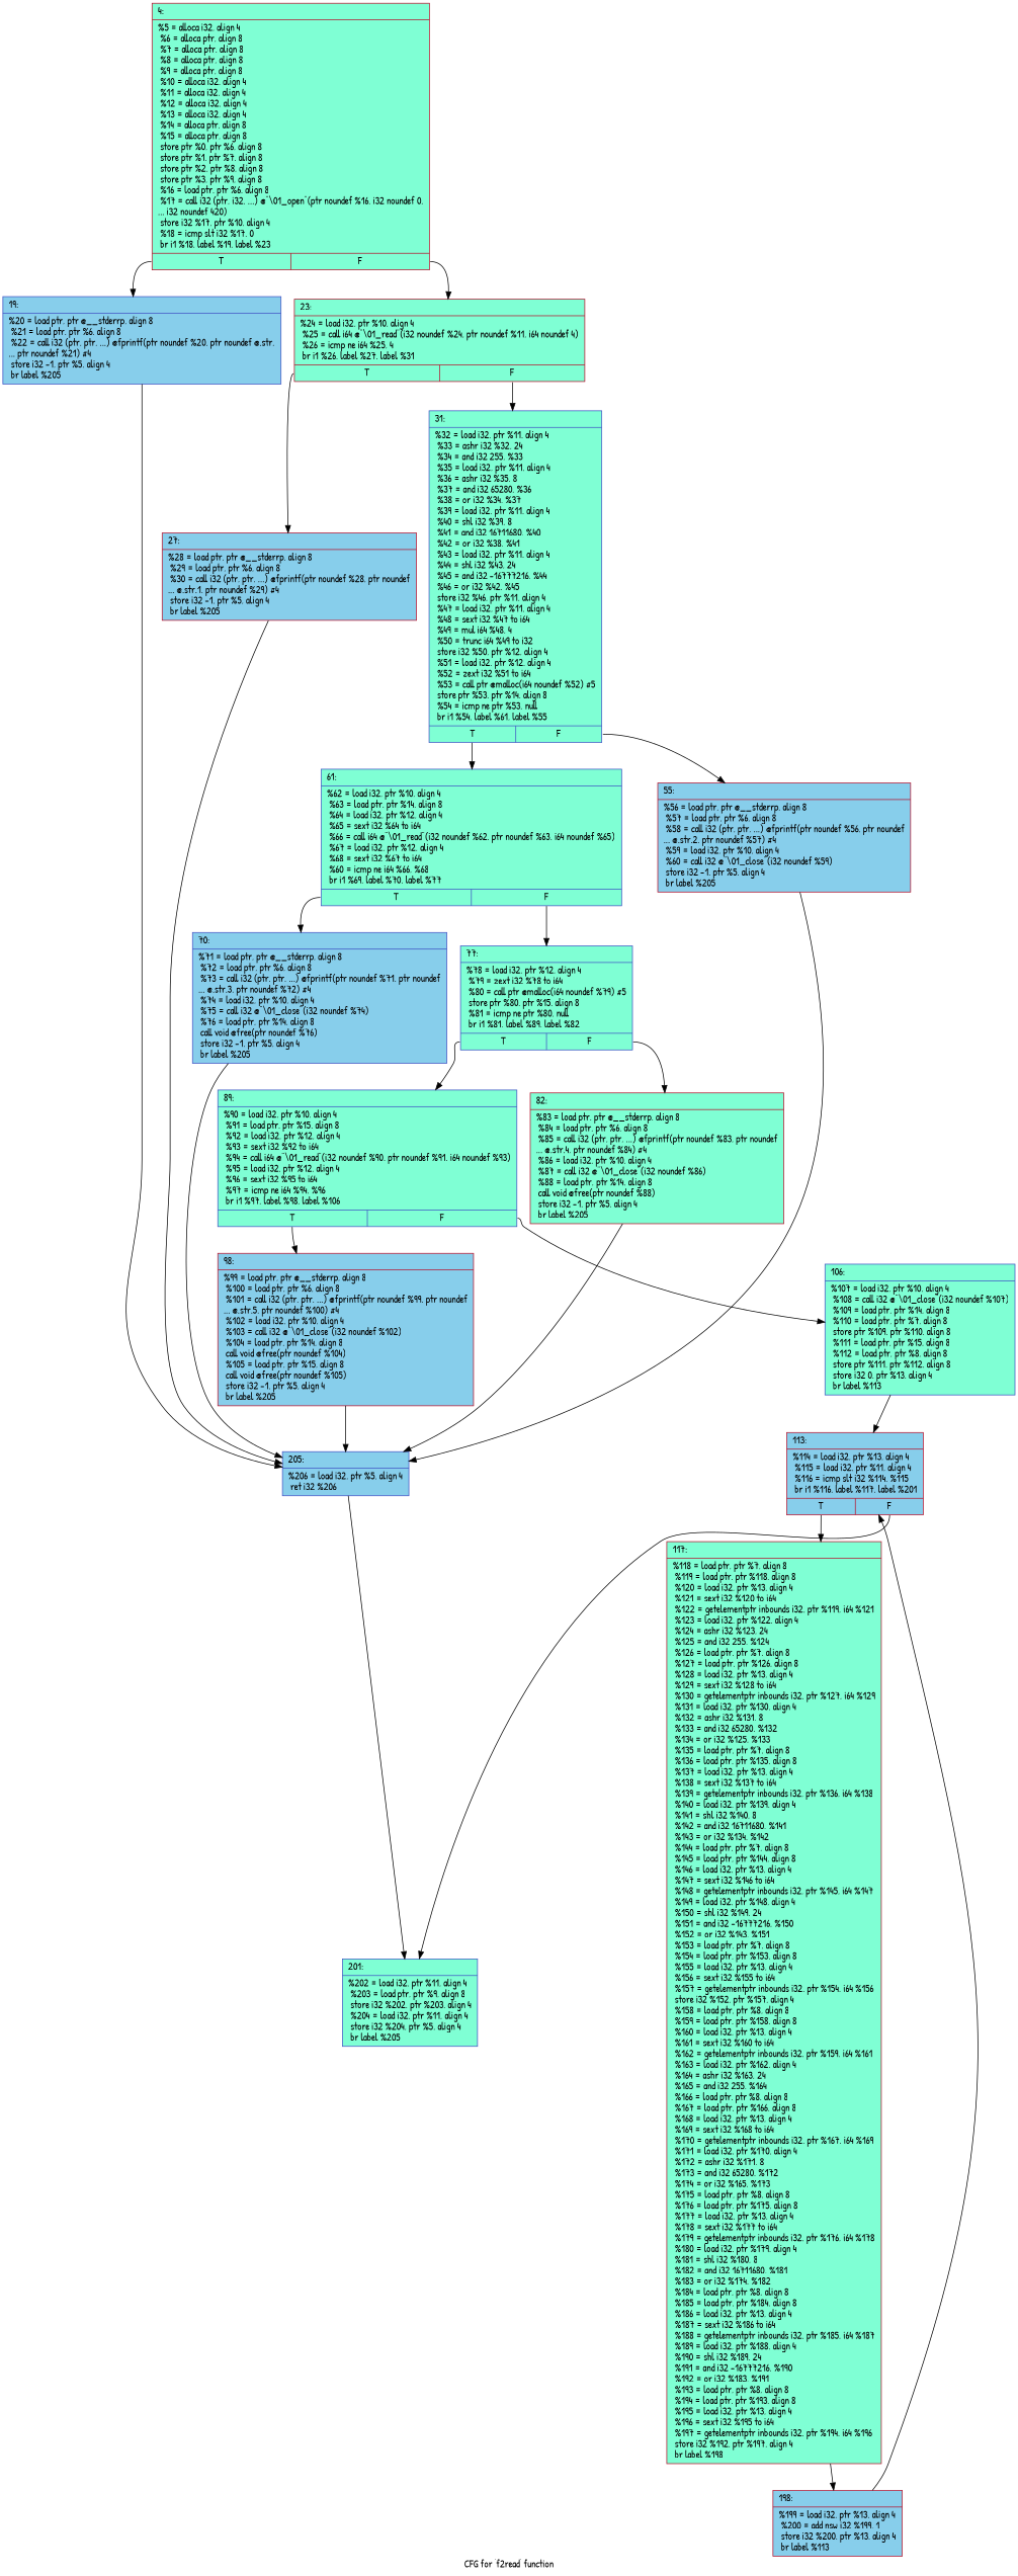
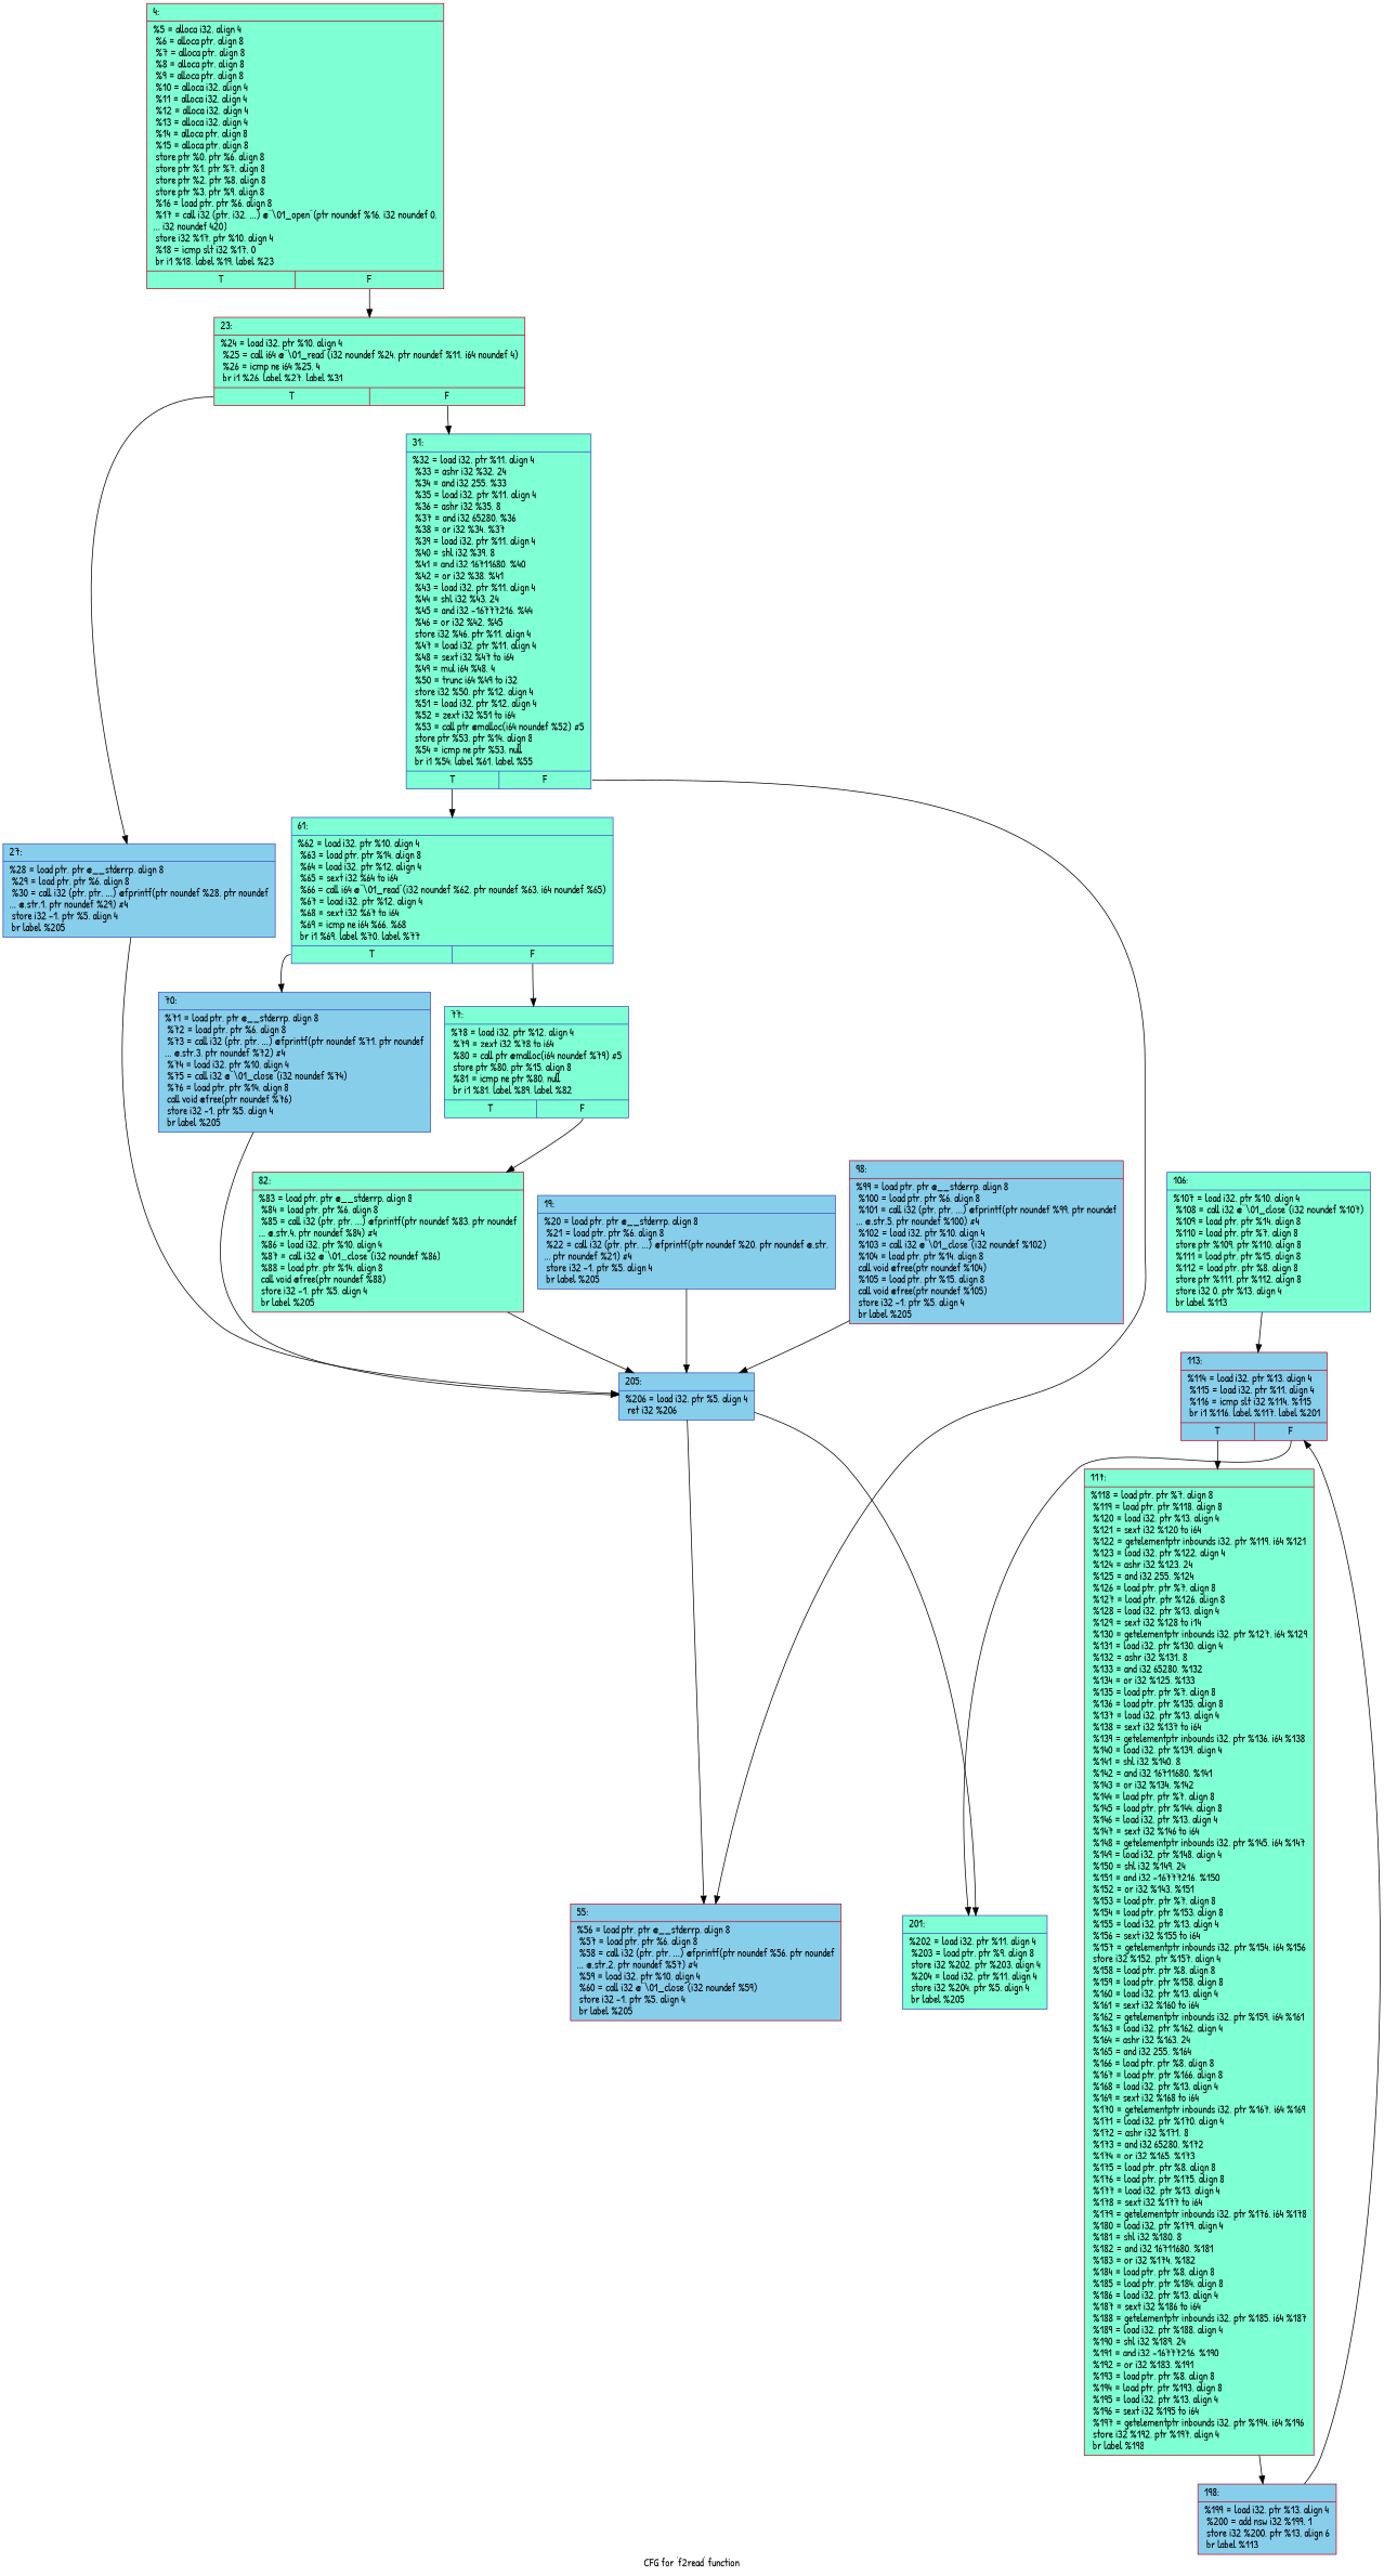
  digraph {
    fontname="Patrick Hand"
    label="CFG for 'f2read' function"
    node [color="#3d50c3ff" fillcolor=aquamarine fontname="Patrick Hand" shape=record style=filled]
    edge [fontname="Patrick Hand"]
    n1 [color="#b70d28ff" label="{4:\l|  %5 = alloca i32, align 4\l  %6 = alloca ptr, align 8\l  %7 = alloca ptr, align 8\l  %8 = alloca ptr, align 8\l  %9 = alloca ptr, align 8\l  %10 = alloca i32, align 4\l  %11 = alloca i32, align 4\l  %12 = alloca i32, align 4\l  %13 = alloca i32, align 4\l  %14 = alloca ptr, align 8\l  %15 = alloca ptr, align 8\l  store ptr %0, ptr %6, align 8\l  store ptr %1, ptr %7, align 8\l  store ptr %2, ptr %8, align 8\l  store ptr %3, ptr %9, align 8\l  %16 = load ptr, ptr %6, align 8\l  %17 = call i32 (ptr, i32, ...) @\"\\01_open\"(ptr noundef %16, i32 noundef 0,\l... i32 noundef 420)\l  store i32 %17, ptr %10, align 4\l  %18 = icmp slt i32 %17, 0\l  br i1 %18, label %19, label %23\l|{<s0>T|<s1>F}}"]
    n2 [fillcolor=skyblue label="{19:\l|  %20 = load ptr, ptr @__stderrp, align 8\l  %21 = load ptr, ptr %6, align 8\l  %22 = call i32 (ptr, ptr, ...) @fprintf(ptr noundef %20, ptr noundef @.str,\l... ptr noundef %21) #4\l  store i32 -1, ptr %5, align 4\l  br label %205\l}"]
    n3 [color="#b70d28ff" label="{23:\l|  %24 = load i32, ptr %10, align 4\l  %25 = call i64 @\"\\01_read\"(i32 noundef %24, ptr noundef %11, i64 noundef 4)\l  %26 = icmp ne i64 %25, 4\l  br i1 %26, label %27, label %31\l|{<s0>T|<s1>F}}"]
    n4 [fillcolor=skyblue label="{205:\l|  %206 = load i32, ptr %5, align 4\l  ret i32 %206\l}"]
-   n5 [color="#b70d28ff" fillcolor=skyblue label="{27:\l|  %28 = load ptr, ptr @__stderrp, align 8\l  %29 = load ptr, ptr %6, align 8\l  %30 = call i32 (ptr, ptr, ...) @fprintf(ptr noundef %28, ptr noundef\l... @.str.1, ptr noundef %29) #4\l  store i32 -1, ptr %5, align 4\l  br label %205\l}"]
+   n5 [fillcolor=skyblue label="{27:\l|  %28 = load ptr, ptr @__stderrp, align 8\l  %29 = load ptr, ptr %6, align 8\l  %30 = call i32 (ptr, ptr, ...) @fprintf(ptr noundef %28, ptr noundef\l... @.str.1, ptr noundef %29) #4\l  store i32 -1, ptr %5, align 4\l  br label %205\l}"]
    n6 [label="{31:\l|  %32 = load i32, ptr %11, align 4\l  %33 = ashr i32 %32, 24\l  %34 = and i32 255, %33\l  %35 = load i32, ptr %11, align 4\l  %36 = ashr i32 %35, 8\l  %37 = and i32 65280, %36\l  %38 = or i32 %34, %37\l  %39 = load i32, ptr %11, align 4\l  %40 = shl i32 %39, 8\l  %41 = and i32 16711680, %40\l  %42 = or i32 %38, %41\l  %43 = load i32, ptr %11, align 4\l  %44 = shl i32 %43, 24\l  %45 = and i32 -16777216, %44\l  %46 = or i32 %42, %45\l  store i32 %46, ptr %11, align 4\l  %47 = load i32, ptr %11, align 4\l  %48 = sext i32 %47 to i64\l  %49 = mul i64 %48, 4\l  %50 = trunc i64 %49 to i32\l  store i32 %50, ptr %12, align 4\l  %51 = load i32, ptr %12, align 4\l  %52 = zext i32 %51 to i64\l  %53 = call ptr @malloc(i64 noundef %52) #5\l  store ptr %53, ptr %14, align 8\l  %54 = icmp ne ptr %53, null\l  br i1 %54, label %61, label %55\l|{<s0>T|<s1>F}}"]
    n7 [label="{201:\l|  %202 = load i32, ptr %11, align 4\l  %203 = load ptr, ptr %9, align 8\l  store i32 %202, ptr %203, align 4\l  %204 = load i32, ptr %11, align 4\l  store i32 %204, ptr %5, align 4\l  br label %205\l}"]
-   n8 [label="{61:\l|  %62 = load i32, ptr %10, align 4\l  %63 = load ptr, ptr %14, align 8\l  %64 = load i32, ptr %12, align 4\l  %65 = sext i32 %64 to i64\l  %66 = call i64 @\"\\01_read\"(i32 noundef %62, ptr noundef %63, i64 noundef %65)\l  %67 = load i32, ptr %12, align 4\l  %68 = sext i32 %67 to i64\l  %60 = icmp ne i64 %66, %68\l  br i1 %69, label %70, label %77\l|{<s0>T|<s1>F}}"]
+   n8 [label="{61:\l|  %62 = load i32, ptr %10, align 4\l  %63 = load ptr, ptr %14, align 8\l  %64 = load i32, ptr %12, align 4\l  %65 = sext i32 %64 to i64\l  %66 = call i64 @\"\\01_read\"(i32 noundef %62, ptr noundef %63, i64 noundef %65)\l  %67 = load i32, ptr %12, align 4\l  %68 = sext i32 %67 to i64\l  %69 = icmp ne i64 %66, %68\l  br i1 %69, label %70, label %77\l|{<s0>T|<s1>F}}"]
    n9 [color="#b70d28ff" fillcolor=skyblue label="{55:\l|  %56 = load ptr, ptr @__stderrp, align 8\l  %57 = load ptr, ptr %6, align 8\l  %58 = call i32 (ptr, ptr, ...) @fprintf(ptr noundef %56, ptr noundef\l... @.str.2, ptr noundef %57) #4\l  %59 = load i32, ptr %10, align 4\l  %60 = call i32 @\"\\01_close\"(i32 noundef %59)\l  store i32 -1, ptr %5, align 4\l  br label %205\l}"]
    n10 [fillcolor=skyblue label="{70:\l|  %71 = load ptr, ptr @__stderrp, align 8\l  %72 = load ptr, ptr %6, align 8\l  %73 = call i32 (ptr, ptr, ...) @fprintf(ptr noundef %71, ptr noundef\l... @.str.3, ptr noundef %72) #4\l  %74 = load i32, ptr %10, align 4\l  %75 = call i32 @\"\\01_close\"(i32 noundef %74)\l  %76 = load ptr, ptr %14, align 8\l  call void @free(ptr noundef %76)\l  store i32 -1, ptr %5, align 4\l  br label %205\l}"]
    n11 [label="{77:\l|  %78 = load i32, ptr %12, align 4\l  %79 = zext i32 %78 to i64\l  %80 = call ptr @malloc(i64 noundef %79) #5\l  store ptr %80, ptr %15, align 8\l  %81 = icmp ne ptr %80, null\l  br i1 %81, label %89, label %82\l|{<s0>T|<s1>F}}"]
-   n12 [label="{89:\l|  %90 = load i32, ptr %10, align 4\l  %91 = load ptr, ptr %15, align 8\l  %92 = load i32, ptr %12, align 4\l  %93 = sext i32 %92 to i64\l  %94 = call i64 @\"\\01_read\"(i32 noundef %90, ptr noundef %91, i64 noundef %93)\l  %95 = load i32, ptr %12, align 4\l  %96 = sext i32 %95 to i64\l  %97 = icmp ne i64 %94, %96\l  br i1 %97, label %98, label %106\l|{<s0>T|<s1>F}}"]
    n13 [color="#b70d28ff" label="{82:\l|  %83 = load ptr, ptr @__stderrp, align 8\l  %84 = load ptr, ptr %6, align 8\l  %85 = call i32 (ptr, ptr, ...) @fprintf(ptr noundef %83, ptr noundef\l... @.str.4, ptr noundef %84) #4\l  %86 = load i32, ptr %10, align 4\l  %87 = call i32 @\"\\01_close\"(i32 noundef %86)\l  %88 = load ptr, ptr %14, align 8\l  call void @free(ptr noundef %88)\l  store i32 -1, ptr %5, align 4\l  br label %205\l}"]
    n14 [color="#b70d28ff" fillcolor=skyblue label="{98:\l|  %99 = load ptr, ptr @__stderrp, align 8\l  %100 = load ptr, ptr %6, align 8\l  %101 = call i32 (ptr, ptr, ...) @fprintf(ptr noundef %99, ptr noundef\l... @.str.5, ptr noundef %100) #4\l  %102 = load i32, ptr %10, align 4\l  %103 = call i32 @\"\\01_close\"(i32 noundef %102)\l  %104 = load ptr, ptr %14, align 8\l  call void @free(ptr noundef %104)\l  %105 = load ptr, ptr %15, align 8\l  call void @free(ptr noundef %105)\l  store i32 -1, ptr %5, align 4\l  br label %205\l}"]
    n15 [label="{106:\l|  %107 = load i32, ptr %10, align 4\l  %108 = call i32 @\"\\01_close\"(i32 noundef %107)\l  %109 = load ptr, ptr %14, align 8\l  %110 = load ptr, ptr %7, align 8\l  store ptr %109, ptr %110, align 8\l  %111 = load ptr, ptr %15, align 8\l  %112 = load ptr, ptr %8, align 8\l  store ptr %111, ptr %112, align 8\l  store i32 0, ptr %13, align 4\l  br label %113\l}"]
    n16 [color="#b70d28ff" fillcolor=skyblue label="{113:\l|  %114 = load i32, ptr %13, align 4\l  %115 = load i32, ptr %11, align 4\l  %116 = icmp slt i32 %114, %115\l  br i1 %116, label %117, label %201\l|{<s0>T|<s1>F}}"]
-   n17 [color="#b70d28ff" label="{117:\l|  %118 = load ptr, ptr %7, align 8\l  %119 = load ptr, ptr %118, align 8\l  %120 = load i32, ptr %13, align 4\l  %121 = sext i32 %120 to i64\l  %122 = getelementptr inbounds i32, ptr %119, i64 %121\l  %123 = load i32, ptr %122, align 4\l  %124 = ashr i32 %123, 24\l  %125 = and i32 255, %124\l  %126 = load ptr, ptr %7, align 8\l  %127 = load ptr, ptr %126, align 8\l  %128 = load i32, ptr %13, align 4\l  %129 = sext i32 %128 to i64\l  %130 = getelementptr inbounds i32, ptr %127, i64 %129\l  %131 = load i32, ptr %130, align 4\l  %132 = ashr i32 %131, 8\l  %133 = and i32 65280, %132\l  %134 = or i32 %125, %133\l  %135 = load ptr, ptr %7, align 8\l  %136 = load ptr, ptr %135, align 8\l  %137 = load i32, ptr %13, align 4\l  %138 = sext i32 %137 to i64\l  %139 = getelementptr inbounds i32, ptr %136, i64 %138\l  %140 = load i32, ptr %139, align 4\l  %141 = shl i32 %140, 8\l  %142 = and i32 16711680, %141\l  %143 = or i32 %134, %142\l  %144 = load ptr, ptr %7, align 8\l  %145 = load ptr, ptr %144, align 8\l  %146 = load i32, ptr %13, align 4\l  %147 = sext i32 %146 to i64\l  %148 = getelementptr inbounds i32, ptr %145, i64 %147\l  %149 = load i32, ptr %148, align 4\l  %150 = shl i32 %149, 24\l  %151 = and i32 -16777216, %150\l  %152 = or i32 %143, %151\l  %153 = load ptr, ptr %7, align 8\l  %154 = load ptr, ptr %153, align 8\l  %155 = load i32, ptr %13, align 4\l  %156 = sext i32 %155 to i64\l  %157 = getelementptr inbounds i32, ptr %154, i64 %156\l  store i32 %152, ptr %157, align 4\l  %158 = load ptr, ptr %8, align 8\l  %159 = load ptr, ptr %158, align 8\l  %160 = load i32, ptr %13, align 4\l  %161 = sext i32 %160 to i64\l  %162 = getelementptr inbounds i32, ptr %159, i64 %161\l  %163 = load i32, ptr %162, align 4\l  %164 = ashr i32 %163, 24\l  %165 = and i32 255, %164\l  %166 = load ptr, ptr %8, align 8\l  %167 = load ptr, ptr %166, align 8\l  %168 = load i32, ptr %13, align 4\l  %169 = sext i32 %168 to i64\l  %170 = getelementptr inbounds i32, ptr %167, i64 %169\l  %171 = load i32, ptr %170, align 4\l  %172 = ashr i32 %171, 8\l  %173 = and i32 65280, %172\l  %174 = or i32 %165, %173\l  %175 = load ptr, ptr %8, align 8\l  %176 = load ptr, ptr %175, align 8\l  %177 = load i32, ptr %13, align 4\l  %178 = sext i32 %177 to i64\l  %179 = getelementptr inbounds i32, ptr %176, i64 %178\l  %180 = load i32, ptr %179, align 4\l  %181 = shl i32 %180, 8\l  %182 = and i32 16711680, %181\l  %183 = or i32 %174, %182\l  %184 = load ptr, ptr %8, align 8\l  %185 = load ptr, ptr %184, align 8\l  %186 = load i32, ptr %13, align 4\l  %187 = sext i32 %186 to i64\l  %188 = getelementptr inbounds i32, ptr %185, i64 %187\l  %189 = load i32, ptr %188, align 4\l  %190 = shl i32 %189, 24\l  %191 = and i32 -16777216, %190\l  %192 = or i32 %183, %191\l  %193 = load ptr, ptr %8, align 8\l  %194 = load ptr, ptr %193, align 8\l  %195 = load i32, ptr %13, align 4\l  %196 = sext i32 %195 to i64\l  %197 = getelementptr inbounds i32, ptr %194, i64 %196\l  store i32 %192, ptr %197, align 4\l  br label %198\l}"]
-   n18 [color="#b70d28ff" fillcolor=skyblue label="{198:\l|  %199 = load i32, ptr %13, align 4\l  %200 = add nsw i32 %199, 1\l  store i32 %200, ptr %13, align 4\l  br label %113\l}"]
-   n1 -> n2 [tailport=s0]
+   n17 [color="#b70d28ff" label="{117:\l|  %118 = load ptr, ptr %7, align 8\l  %119 = load ptr, ptr %118, align 8\l  %120 = load i32, ptr %13, align 4\l  %121 = sext i32 %120 to i64\l  %122 = getelementptr inbounds i32, ptr %119, i64 %121\l  %123 = load i32, ptr %122, align 4\l  %124 = ashr i32 %123, 24\l  %125 = and i32 255, %124\l  %126 = load ptr, ptr %7, align 8\l  %127 = load ptr, ptr %126, align 8\l  %128 = load i32, ptr %13, align 4\l  %129 = sext i32 %128 to i14\l  %130 = getelementptr inbounds i32, ptr %127, i64 %129\l  %131 = load i32, ptr %130, align 4\l  %132 = ashr i32 %131, 8\l  %133 = and i32 65280, %132\l  %134 = or i32 %125, %133\l  %135 = load ptr, ptr %7, align 8\l  %136 = load ptr, ptr %135, align 8\l  %137 = load i32, ptr %13, align 4\l  %138 = sext i32 %137 to i64\l  %139 = getelementptr inbounds i32, ptr %136, i64 %138\l  %140 = load i32, ptr %139, align 4\l  %141 = shl i32 %140, 8\l  %142 = and i32 16711680, %141\l  %143 = or i32 %134, %142\l  %144 = load ptr, ptr %7, align 8\l  %145 = load ptr, ptr %144, align 8\l  %146 = load i32, ptr %13, align 4\l  %147 = sext i32 %146 to i64\l  %148 = getelementptr inbounds i32, ptr %145, i64 %147\l  %149 = load i32, ptr %148, align 4\l  %150 = shl i32 %149, 24\l  %151 = and i32 -16777216, %150\l  %152 = or i32 %143, %151\l  %153 = load ptr, ptr %7, align 8\l  %154 = load ptr, ptr %153, align 8\l  %155 = load i32, ptr %13, align 4\l  %156 = sext i32 %155 to i64\l  %157 = getelementptr inbounds i32, ptr %154, i64 %156\l  store i32 %152, ptr %157, align 4\l  %158 = load ptr, ptr %8, align 8\l  %159 = load ptr, ptr %158, align 8\l  %160 = load i32, ptr %13, align 4\l  %161 = sext i32 %160 to i64\l  %162 = getelementptr inbounds i32, ptr %159, i64 %161\l  %163 = load i32, ptr %162, align 4\l  %164 = ashr i32 %163, 24\l  %165 = and i32 255, %164\l  %166 = load ptr, ptr %8, align 8\l  %167 = load ptr, ptr %166, align 8\l  %168 = load i32, ptr %13, align 4\l  %169 = sext i32 %168 to i64\l  %170 = getelementptr inbounds i32, ptr %167, i64 %169\l  %171 = load i32, ptr %170, align 4\l  %172 = ashr i32 %171, 8\l  %173 = and i32 65280, %172\l  %174 = or i32 %165, %173\l  %175 = load ptr, ptr %8, align 8\l  %176 = load ptr, ptr %175, align 8\l  %177 = load i32, ptr %13, align 4\l  %178 = sext i32 %177 to i64\l  %179 = getelementptr inbounds i32, ptr %176, i64 %178\l  %180 = load i32, ptr %179, align 4\l  %181 = shl i32 %180, 8\l  %182 = and i32 16711680, %181\l  %183 = or i32 %174, %182\l  %184 = load ptr, ptr %8, align 8\l  %185 = load ptr, ptr %184, align 8\l  %186 = load i32, ptr %13, align 4\l  %187 = sext i32 %186 to i64\l  %188 = getelementptr inbounds i32, ptr %185, i64 %187\l  %189 = load i32, ptr %188, align 4\l  %190 = shl i32 %189, 24\l  %191 = and i32 -16777216, %190\l  %192 = or i32 %183, %191\l  %193 = load ptr, ptr %8, align 8\l  %194 = load ptr, ptr %193, align 8\l  %195 = load i32, ptr %13, align 4\l  %196 = sext i32 %195 to i64\l  %197 = getelementptr inbounds i32, ptr %194, i64 %196\l  store i32 %192, ptr %197, align 4\l  br label %198\l}"]
+   n18 [color="#b70d28ff" fillcolor=skyblue label="{198:\l|  %199 = load i32, ptr %13, align 4\l  %200 = add nsw i32 %199, 1\l  store i32 %200, ptr %13, align 6\l  br label %113\l}"]
    n1 -> n3 [tailport=s1]
    n2 -> n4
    n3 -> n5 [tailport=s0]
    n3 -> n6 [tailport=s1]
    n4 -> n7
    n5 -> n4
    n6 -> n8 [tailport=s0]
    n6 -> n9 [tailport=s1]
    n8 -> n10 [tailport=s0]
    n8 -> n11 [tailport=s1]
-   n9 -> n4
+   n4 -> n9
    n10 -> n4
-   n11 -> n12 [tailport=s0]
    n11 -> n13 [tailport=s1]
-   n12 -> n14 [tailport=s0]
-   n12 -> n15 [tailport=s1]
    n13 -> n4
    n14 -> n4
    n15 -> n16
    n16 -> n7 [tailport=s1]
    n16 -> n17 [tailport=s0]
    n17 -> n18
    n18 -> n16
  }
